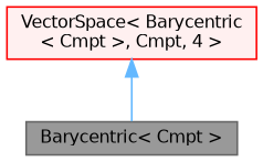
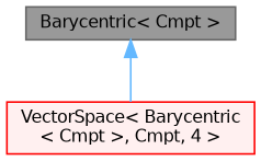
  digraph {
    node [fontname=Helvetica fontsize=10 shape=box style=filled]
    n1 [color=gray40 fillcolor=grey60 fontcolor=black height=0.2 label="Barycentric\< Cmpt \>" width=0.4]
    n2 [color=red fillcolor="#FFF0F0" height=0.2 label="VectorSpace\< Barycentric\l\< Cmpt \>, Cmpt, 4 \>" width=0.4]
-   n2 -> n1 [color=steelblue1 dir=back fontname=Helvetica fontsize=10 labelfontname=Helvetica labelfontsize=10 style=solid]
+   n1 -> n2 [color=steelblue1 dir=back fontname=Helvetica fontsize=10 labelfontname=Helvetica labelfontsize=10 style=solid]
  }
